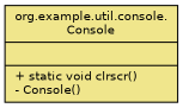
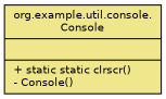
  digraph {
-   n1 [color=black fillcolor=khaki fontcolor=black fontname=Helvetica fontsize=10 height=0.2 label="{org.example.util.console.\lConsole\n||+ static void clrscr()\l-  Console()\l}" shape=record style=filled width=0.4]
+   n1 [color=black fillcolor=khaki fontcolor=black fontname=Helvetica fontsize=10 height=0.2 label="{org.example.util.console.\lConsole\n||+ static static clrscr()\l-  Console()\l}" shape=record style=filled width=0.4]
  }
